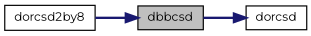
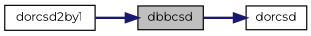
  digraph {
    fontname=Montserrat
    rankdir=RL
    node [color=black fillcolor=white fontname=Montserrat fontsize=10 shape=record style=filled]
    edge [color=midnightblue dir=back fontname=Montserrat fontsize=10 labelfontname=Helvetica labelfontsize=10 style=bold]
    n1 [fillcolor=grey75 fontcolor=black height=0.2 label=dbbcsd width=0.4]
-   n2 [height=0.2 label=dorcsd2by8 width=0.4]
+   n2 [height=0.2 label=dorcsd2by1 width=0.4]
    n3 [height=0.2 label=dorcsd width=0.4]
    n1 -> n2
    n3 -> n1
  }
